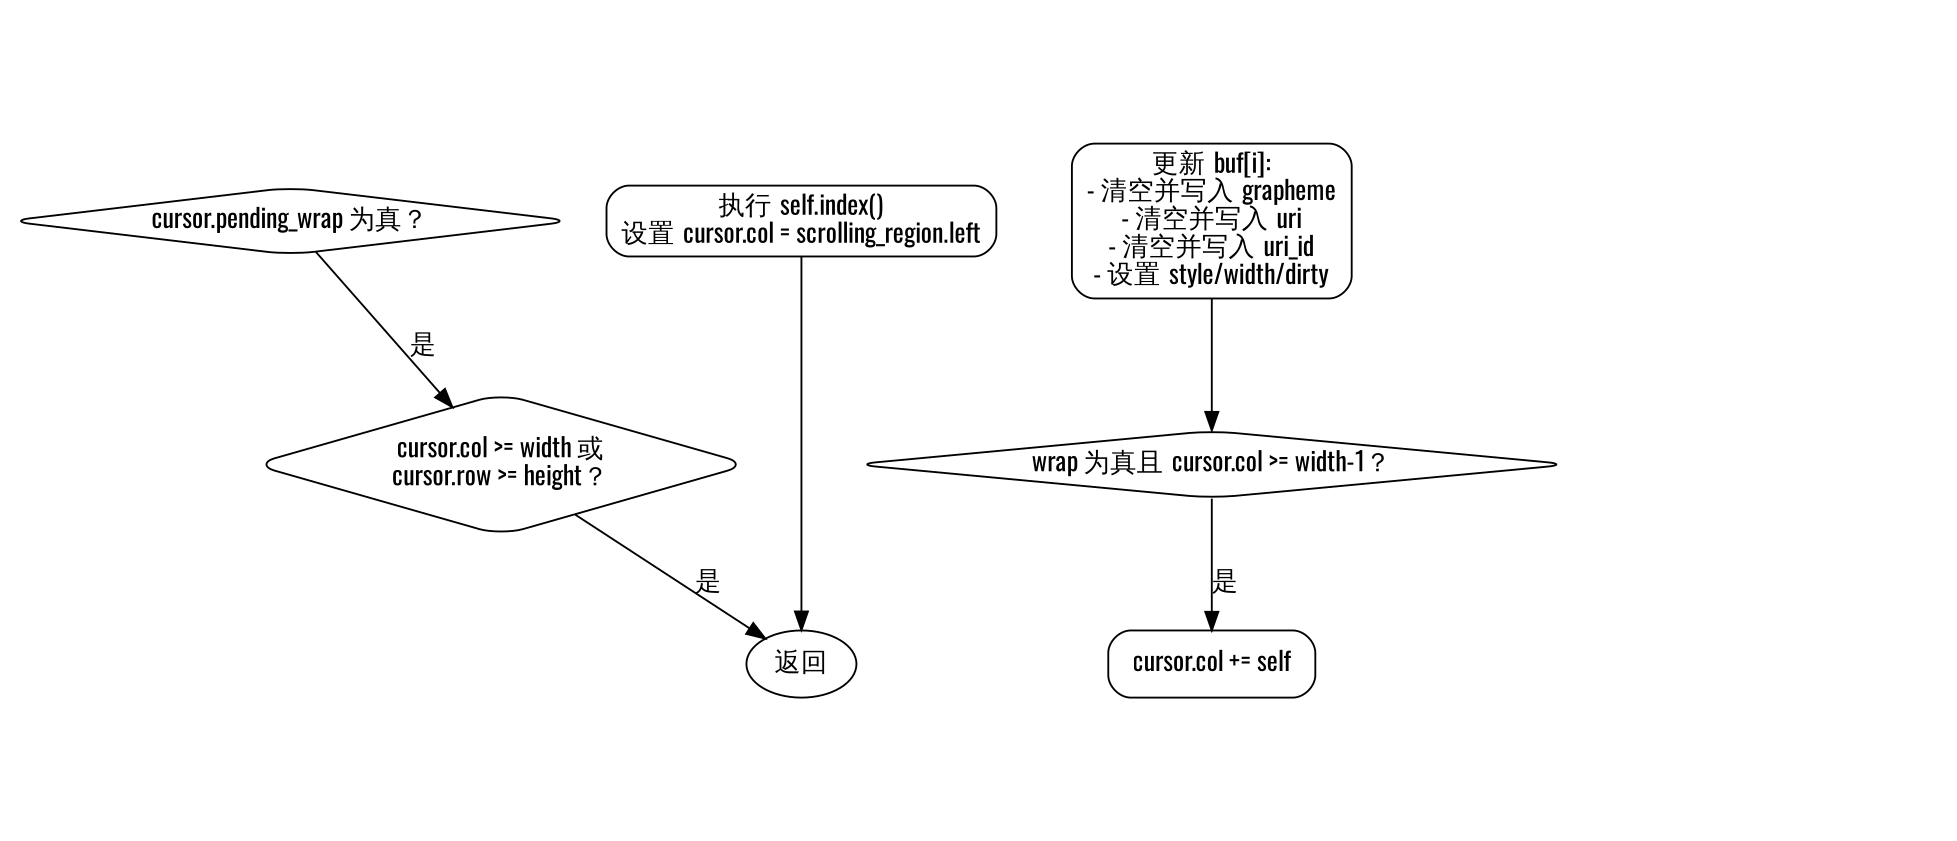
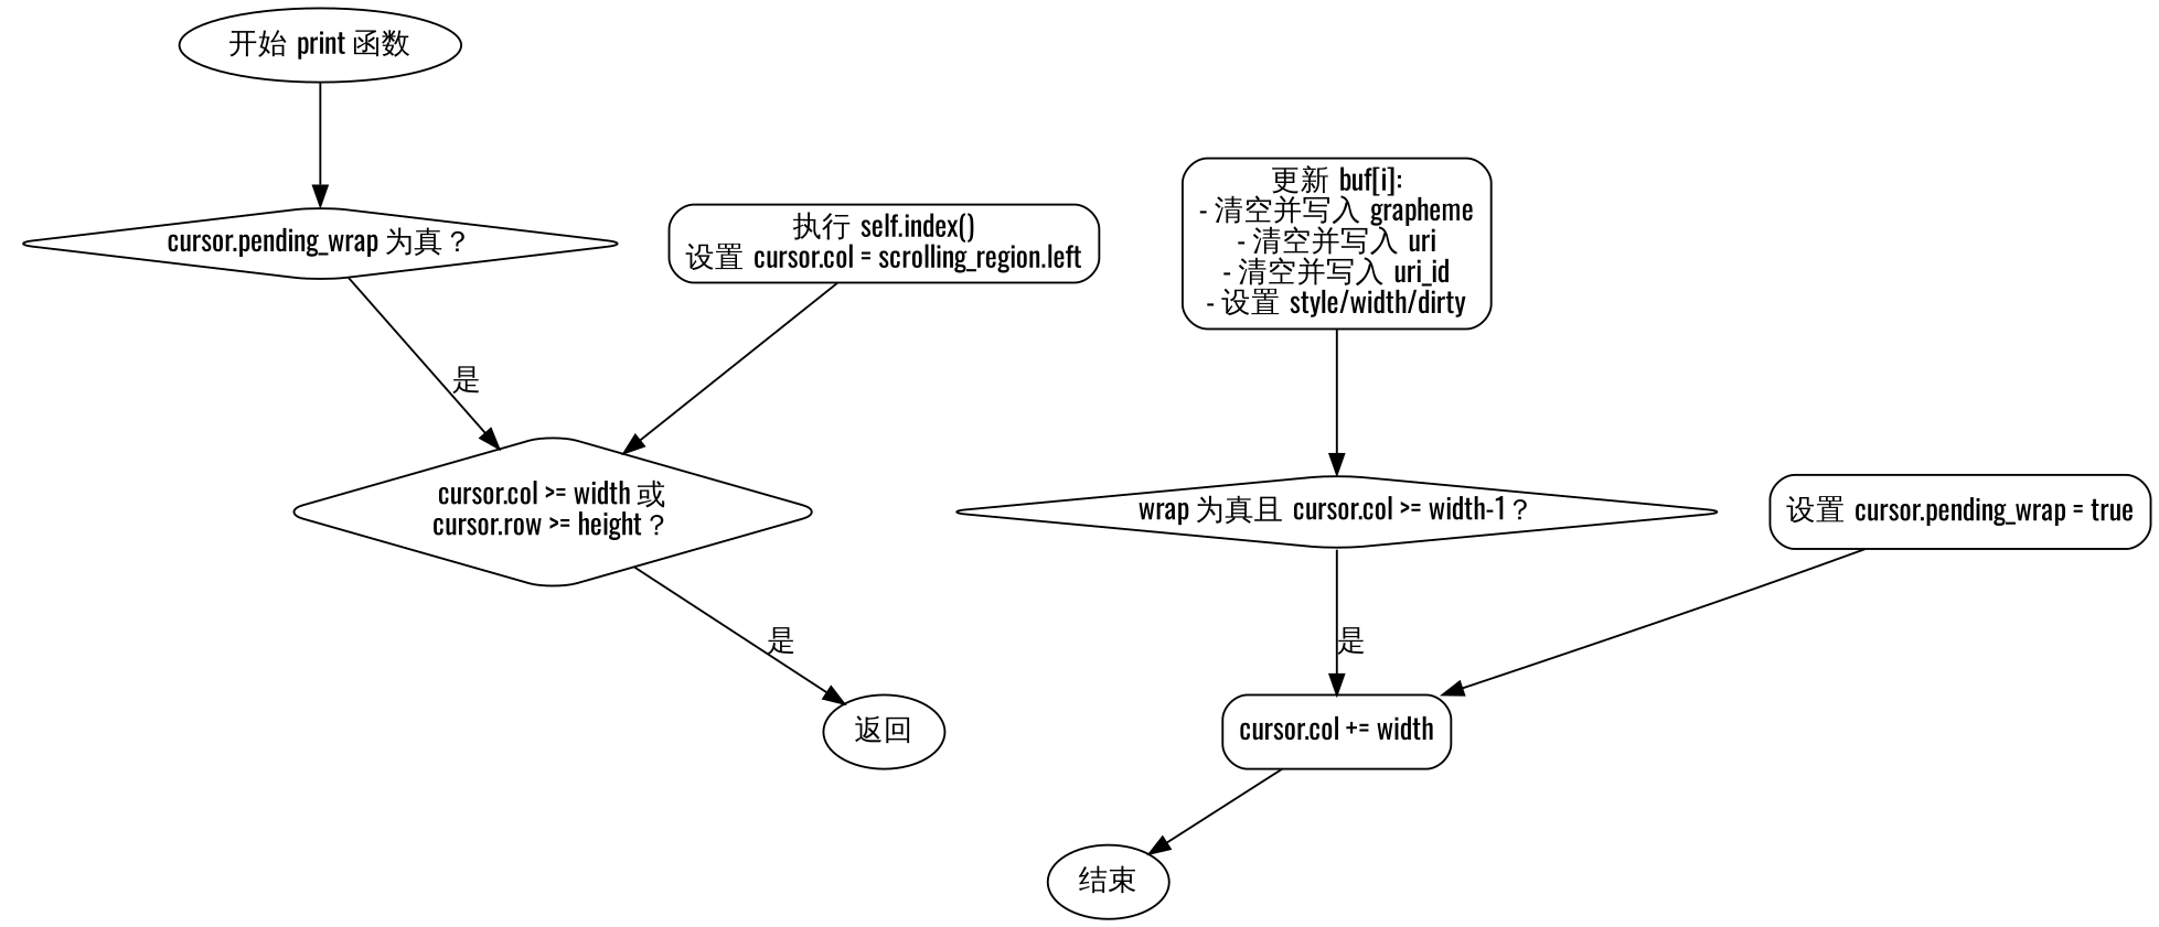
  digraph {
    fontname=Oswald
    node [fontname=Oswald shape=rect style=rounded]
    edge [fontname=Oswald]
+   n1 [label="开始 print 函数" shape=ellipse]
    n2 [label="cursor.pending_wrap 为真？" shape=diamond]
    n3 [label="cursor.col >= width 或\ncursor.row >= height？" shape=diamond]
    n4 [label="执行 self.index()\n设置 cursor.col = scrolling_region.left"]
    n5 [label="返回" shape=ellipse]
+   n6 [label="结束" shape=ellipse]
    n7 [label="更新 buf[i]:\n- 清空并写入 grapheme\n- 清空并写入 uri\n- 清空并写入 uri_id\n- 设置 style/width/dirty"]
    n8 [label="wrap 为真且 cursor.col >= width-1？" shape=diamond]
-   n9 [label="cursor.col += self"]
+   n9 [label="cursor.col += width"]
+   n10 [label="设置 cursor.pending_wrap = true"]
+   n1 -> n2
    n2 -> n3 [label="是"]
    n3 -> n5 [label="是"]
-   n4 -> n5
+   n4 -> n3
+   n5 -> n6 [style=invis]
    n7 -> n8
    n8 -> n9 [label="是"]
+   n9 -> n6
+   n10 -> n9
  }
